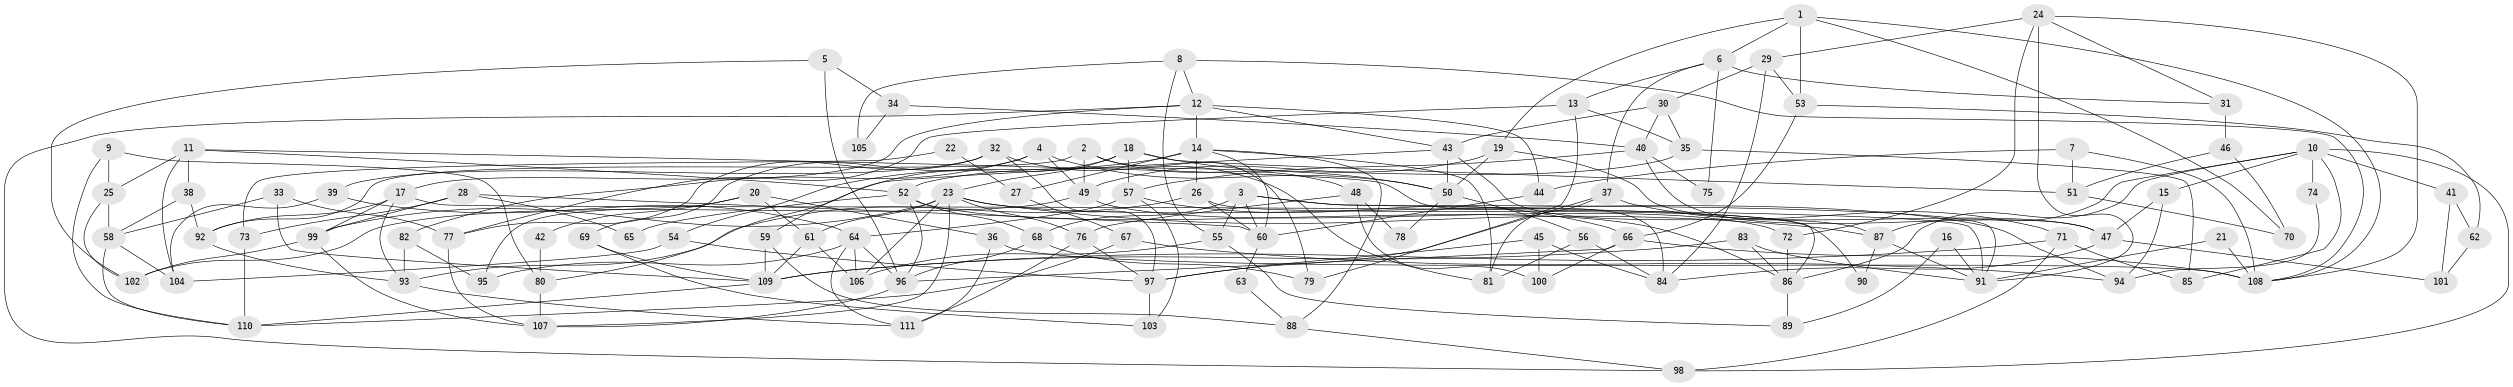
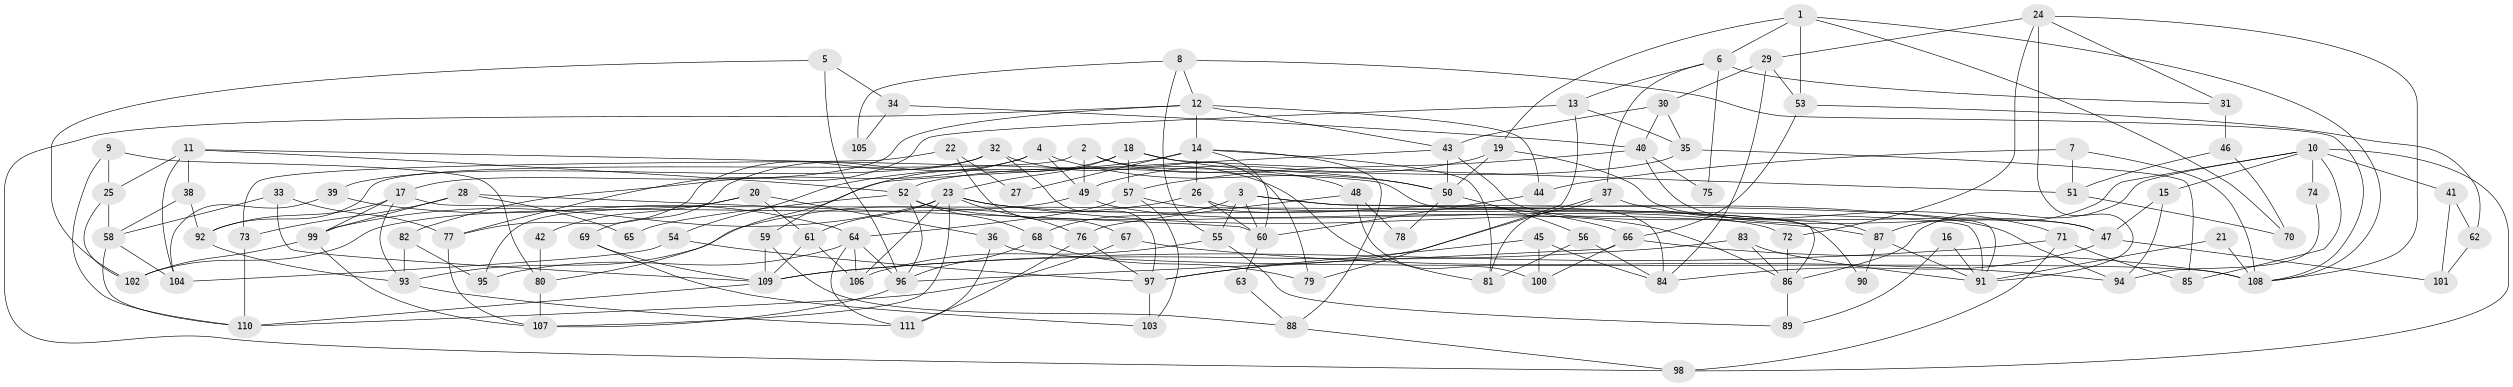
  graph {
    fontname="DejaVu Sans Mono"
    node [color=gray90 fontname="DejaVu Sans Mono" style=filled]
    edge [fontname="DejaVu Sans Mono"]
    1
    6
    19
    53
    70
    108
    13
    31
    37
    75
    49
    50
    47
    62
    66
    101
    2
    48
    79
    92
    76
    100
    78
    102
    72
    93
    3
    55
    60
    68
    86
    91
    89
    106
    63
    96
    4
    69
    82
    56
    109
    103
    95
    5
    34
    105
    40
    107
    35
    77
    46
    81
    97
    71
    7
    44
    51
    8
    12
    98
    14
    17
    43
    9
    25
    80
    110
    58
    10
    15
    41
    74
    85
    87
    94
    90
    11
    38
    52
    84
    104
    65
    26
    27
    54
    88
    99
    16
    111
    18
    23
    57
    59
    61
    64
    20
    36
    42
    21
    22
    67
    73
    24
    29
    30
    28
    32
    39
    33
    45
    83
    1 -- 6
    1 -- 19
    1 -- 53
    1 -- 70
    1 -- 108
    6 -- 13
    6 -- 31
    6 -- 37
    6 -- 75
    19 -- 49
    19 -- 50
    19 -- 47
    53 -- 62
    53 -- 66
    13 -- 79
    13 -- 35
    13 -- 77
    31 -- 46
    37 -- 81
    37 -- 97
    37 -- 71
    49 -- 102
    49 -- 72
    50 -- 78
    50 -- 56
    47 -- 101
    47 -- 84
    62 -- 101
    66 -- 108
    66 -- 100
    66 -- 96
    2 -- 49
    2 -- 48
    2 -- 79
    2 -- 92
    48 -- 76
    48 -- 100
    48 -- 78
    92 -- 93
    76 -- 97
    76 -- 111
    72 -- 86
    93 -- 111
    3 -- 55
    3 -- 60
    3 -- 68
    3 -- 86
    3 -- 91
    55 -- 89
    55 -- 106
    60 -- 63
    68 -- 79
    68 -- 96
    86 -- 89
    63 -- 88
    96 -- 107
    4 -- 49
    4 -- 50
    4 -- 69
    4 -- 82
    69 -- 109
    69 -- 103
    82 -- 93
    82 -- 95
    56 -- 81
    56 -- 84
    109 -- 110
    5 -- 102
    5 -- 96
    5 -- 34
    34 -- 105
    34 -- 40
    40 -- 75
    40 -- 47
    40 -- 57
    35 -- 85
    35 -- 52
    77 -- 107
    46 -- 70
    46 -- 51
    97 -- 103
    71 -- 109
    71 -- 98
    71 -- 85
    7 -- 108
    7 -- 44
    7 -- 51
    44 -- 60
    51 -- 70
    8 -- 108
    8 -- 55
    8 -- 105
    8 -- 12
    12 -- 44
    12 -- 98
    12 -- 14
    12 -- 17
    12 -- 43
    14 -- 60
    14 -- 81
    14 -- 26
    14 -- 27
    14 -- 54
    14 -- 88
    17 -- 92
    17 -- 93
    17 -- 91
    17 -- 99
    43 -- 50
    43 -- 80
    43 -- 87
    9 -- 25
    9 -- 80
    9 -- 110
    25 -- 102
    25 -- 58
    80 -- 107
    58 -- 110
    58 -- 104
    10 -- 86
    10 -- 98
    10 -- 15
    10 -- 41
    10 -- 74
    10 -- 85
    10 -- 87
    15 -- 47
    15 -- 94
    41 -- 62
    41 -- 101
    74 -- 94
    87 -- 91
    87 -- 90
    11 -- 25
    11 -- 38
    11 -- 52
    11 -- 84
    11 -- 104
    38 -- 92
    38 -- 58
    52 -- 68
    52 -- 86
    52 -- 96
    52 -- 65
    26 -- 93
    26 -- 60
    26 -- 90
    54 -- 97
    54 -- 104
    88 -- 98
    99 -- 102
    99 -- 107
    16 -- 91
    16 -- 89
    18 -- 50
    18 -- 51
    18 -- 23
    18 -- 57
    18 -- 59
    23 -- 76
    23 -- 106
    23 -- 107
    23 -- 87
    23 -- 94
    23 -- 99
    23 -- 61
    57 -- 66
    57 -- 103
    57 -- 64
    59 -- 109
    59 -- 88
    61 -- 106
    61 -- 109
    64 -- 106
    64 -- 96
    64 -- 95
    64 -- 111
    20 -- 95
    20 -- 61
    20 -- 36
    20 -- 42
    36 -- 108
    36 -- 111
    42 -- 80
    21 -- 108
    21 -- 91
    22 -- 27
-   27 -- 67
+   22 -- 67
    22 -- 73
    67 -- 110
    67 -- 94
    73 -- 110
    24 -- 108
    24 -- 31
    24 -- 72
    24 -- 91
    24 -- 29
    29 -- 53
    29 -- 84
    29 -- 30
    30 -- 40
    30 -- 35
    30 -- 43
    28 -- 60
    28 -- 65
    28 -- 99
    28 -- 73
    32 -- 77
    32 -- 81
    32 -- 97
    32 -- 39
    39 -- 104
    39 -- 64
    33 -- 109
    33 -- 77
    33 -- 58
    45 -- 100
    45 -- 97
    45 -- 84
    83 -- 86
    83 -- 91
    83 -- 109
  }
